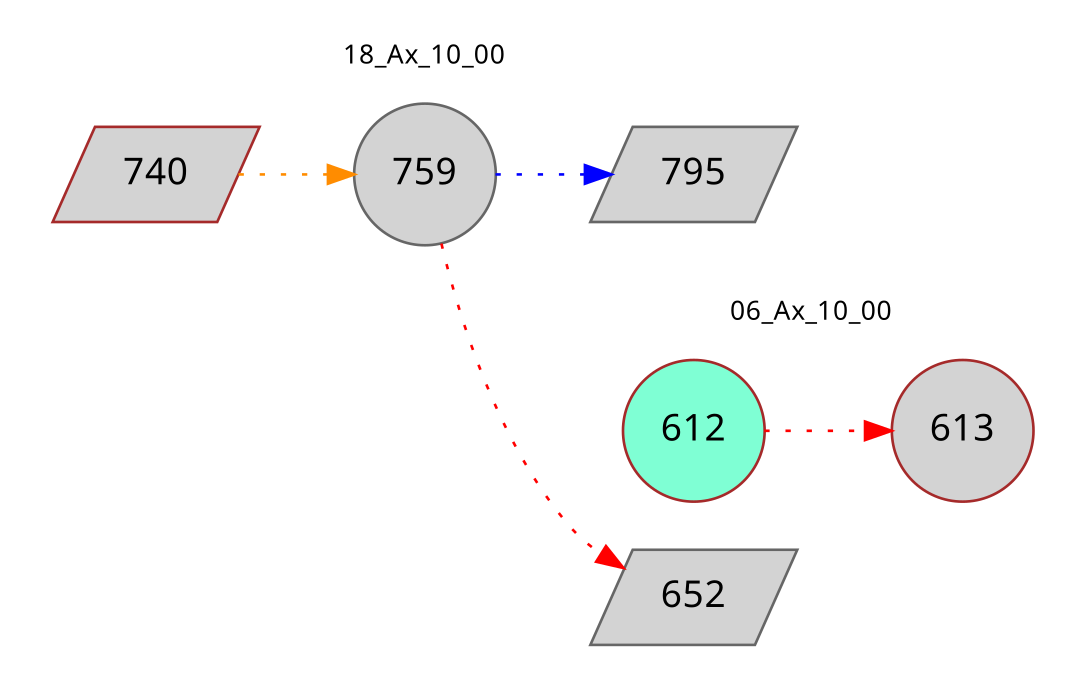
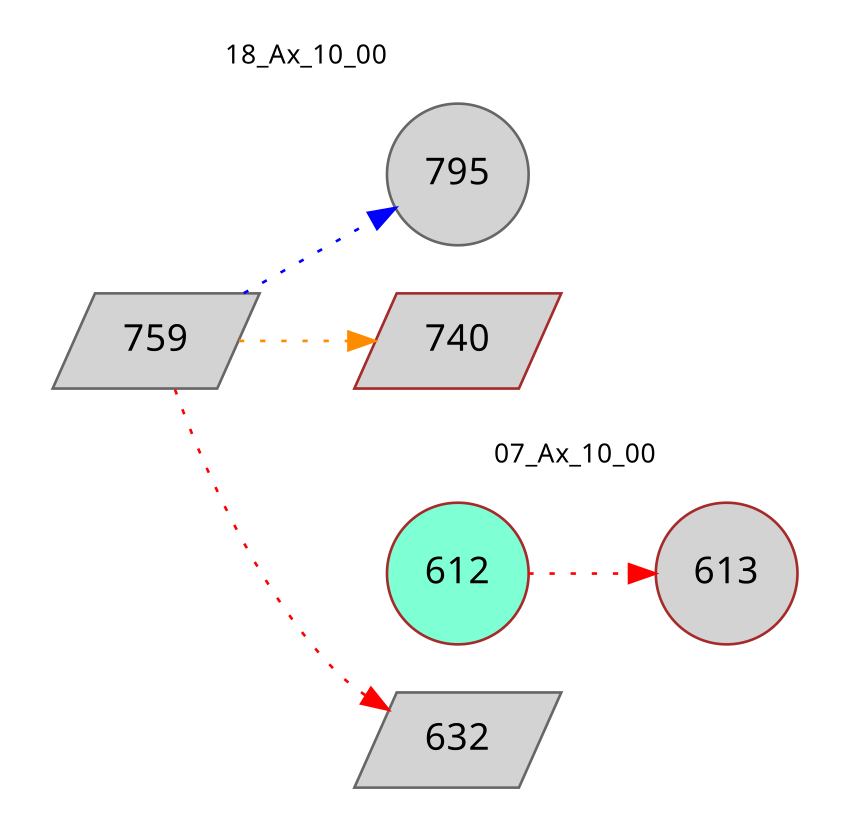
  digraph {
    fontname="Noto Sans"
    rankdir=LR
    node [color=brown fillcolor=lightgrey fontname="Noto Sans" shape=circle style=filled]
    edge [color=red fontname="Noto Sans" style=dotted]
    n1 [fillcolor=aquamarine label=612]
    n2 [label=613]
-   n3 [color=gray40 label=652 shape=parallelogram]
-   n4 [color=gray40 label=759]
+   n3 [color=gray40 label=632 shape=parallelogram]
+   n4 [color=gray40 label=759 shape=parallelogram]
    n5 [label=740 shape=parallelogram]
-   n6 [color=gray40 label=795 shape=parallelogram]
+   n6 [color=gray40 label=795]
    subgraph cluster_1 {
      color=white
      fontsize=10
-     label="06_Ax_10_00"
+     label="07_Ax_10_00"
      n1
      n2
      n3
    }
    subgraph cluster_2 {
      color=white
      fontsize=10
      label="18_Ax_10_00"
      n4
      n5
      n6
    }
    n1 -> n2
    n4 -> n3
-   n5 -> n4 [color=darkorange]
+   n4 -> n5 [color=darkorange]
    n4 -> n6 [color=blue]
  }
